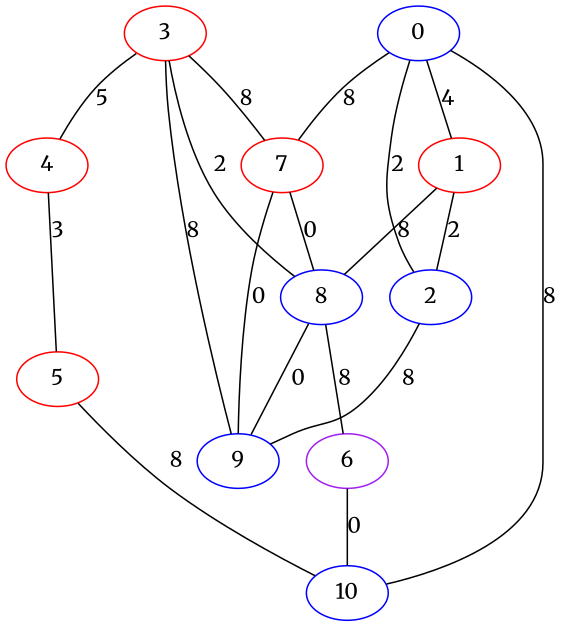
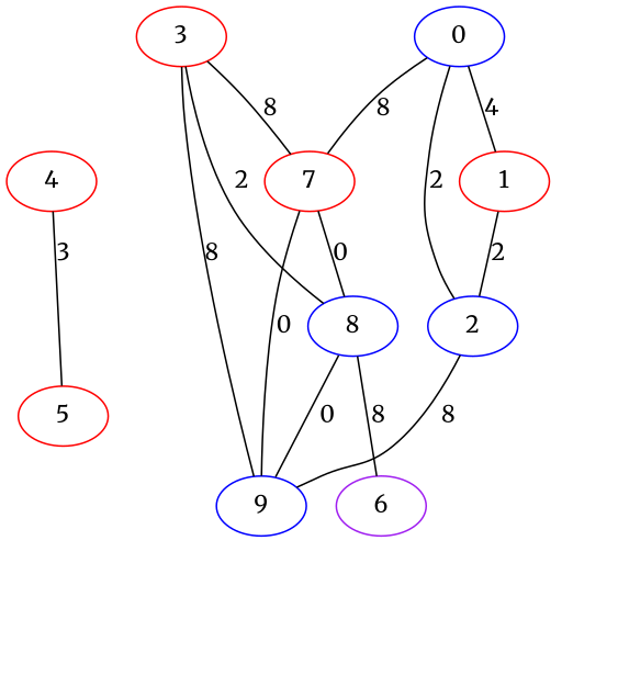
  graph {
    fontname=Merriweather
    node [color=blue fontname=Merriweather weight=1]
    edge [fontname=Merriweather]
    0
    1 [color=red]
    2
    7 [color=red weight=3]
-   10 [weight=3]
    8 [weight=3]
    9 [weight=3]
    6 [color=purple weight=4]
    3 [color=red]
    4 [color=red]
    5 [color=red]
    0 -- 1 [label=4]
    0 -- 2 [label=2]
    0 -- 7 [label=8]
-   0 -- 10 [label=8]
    1 -- 2 [label=2]
-   1 -- 8 [label=8]
    2 -- 9 [label=8]
    7 -- 8 [label=0]
    7 -- 9 [label=0]
    8 -- 9 [label=0]
    8 -- 6 [label=8]
-   6 -- 10 [label=0]
    3 -- 7 [label=8]
    3 -- 8 [label=2]
    3 -- 9 [label=8]
-   3 -- 4 [label=5]
    4 -- 5 [label=3]
-   5 -- 10 [label=8]
  }
